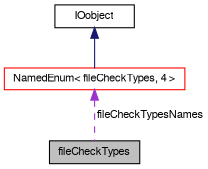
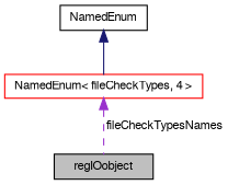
  digraph {
    node [color=black fontname=FreeSans fontsize=10 shape=record]
    edge [dir=back fontname=FreeSans fontsize=10 labelfontname=FreeSans labelfontsize=10]
-   n1 [fillcolor=grey75 fontcolor=black height=0.2 label=fileCheckTypes style=filled width=0.4]
-   n2 [height=0.2 label=IOobject width=0.4]
+   n1 [fillcolor=grey75 fontcolor=black height=0.2 label=regIOobject style=filled width=0.4]
+   n2 [height=0.2 label=NamedEnum width=0.4]
    n3 [color=red height=0.2 label="NamedEnum\< fileCheckTypes, 4 \>" width=0.4]
    n2 -> n3 [color=midnightblue style=solid]
    n3 -> n1 [color=darkorchid3 label=" fileCheckTypesNames" style=dashed]
  }
